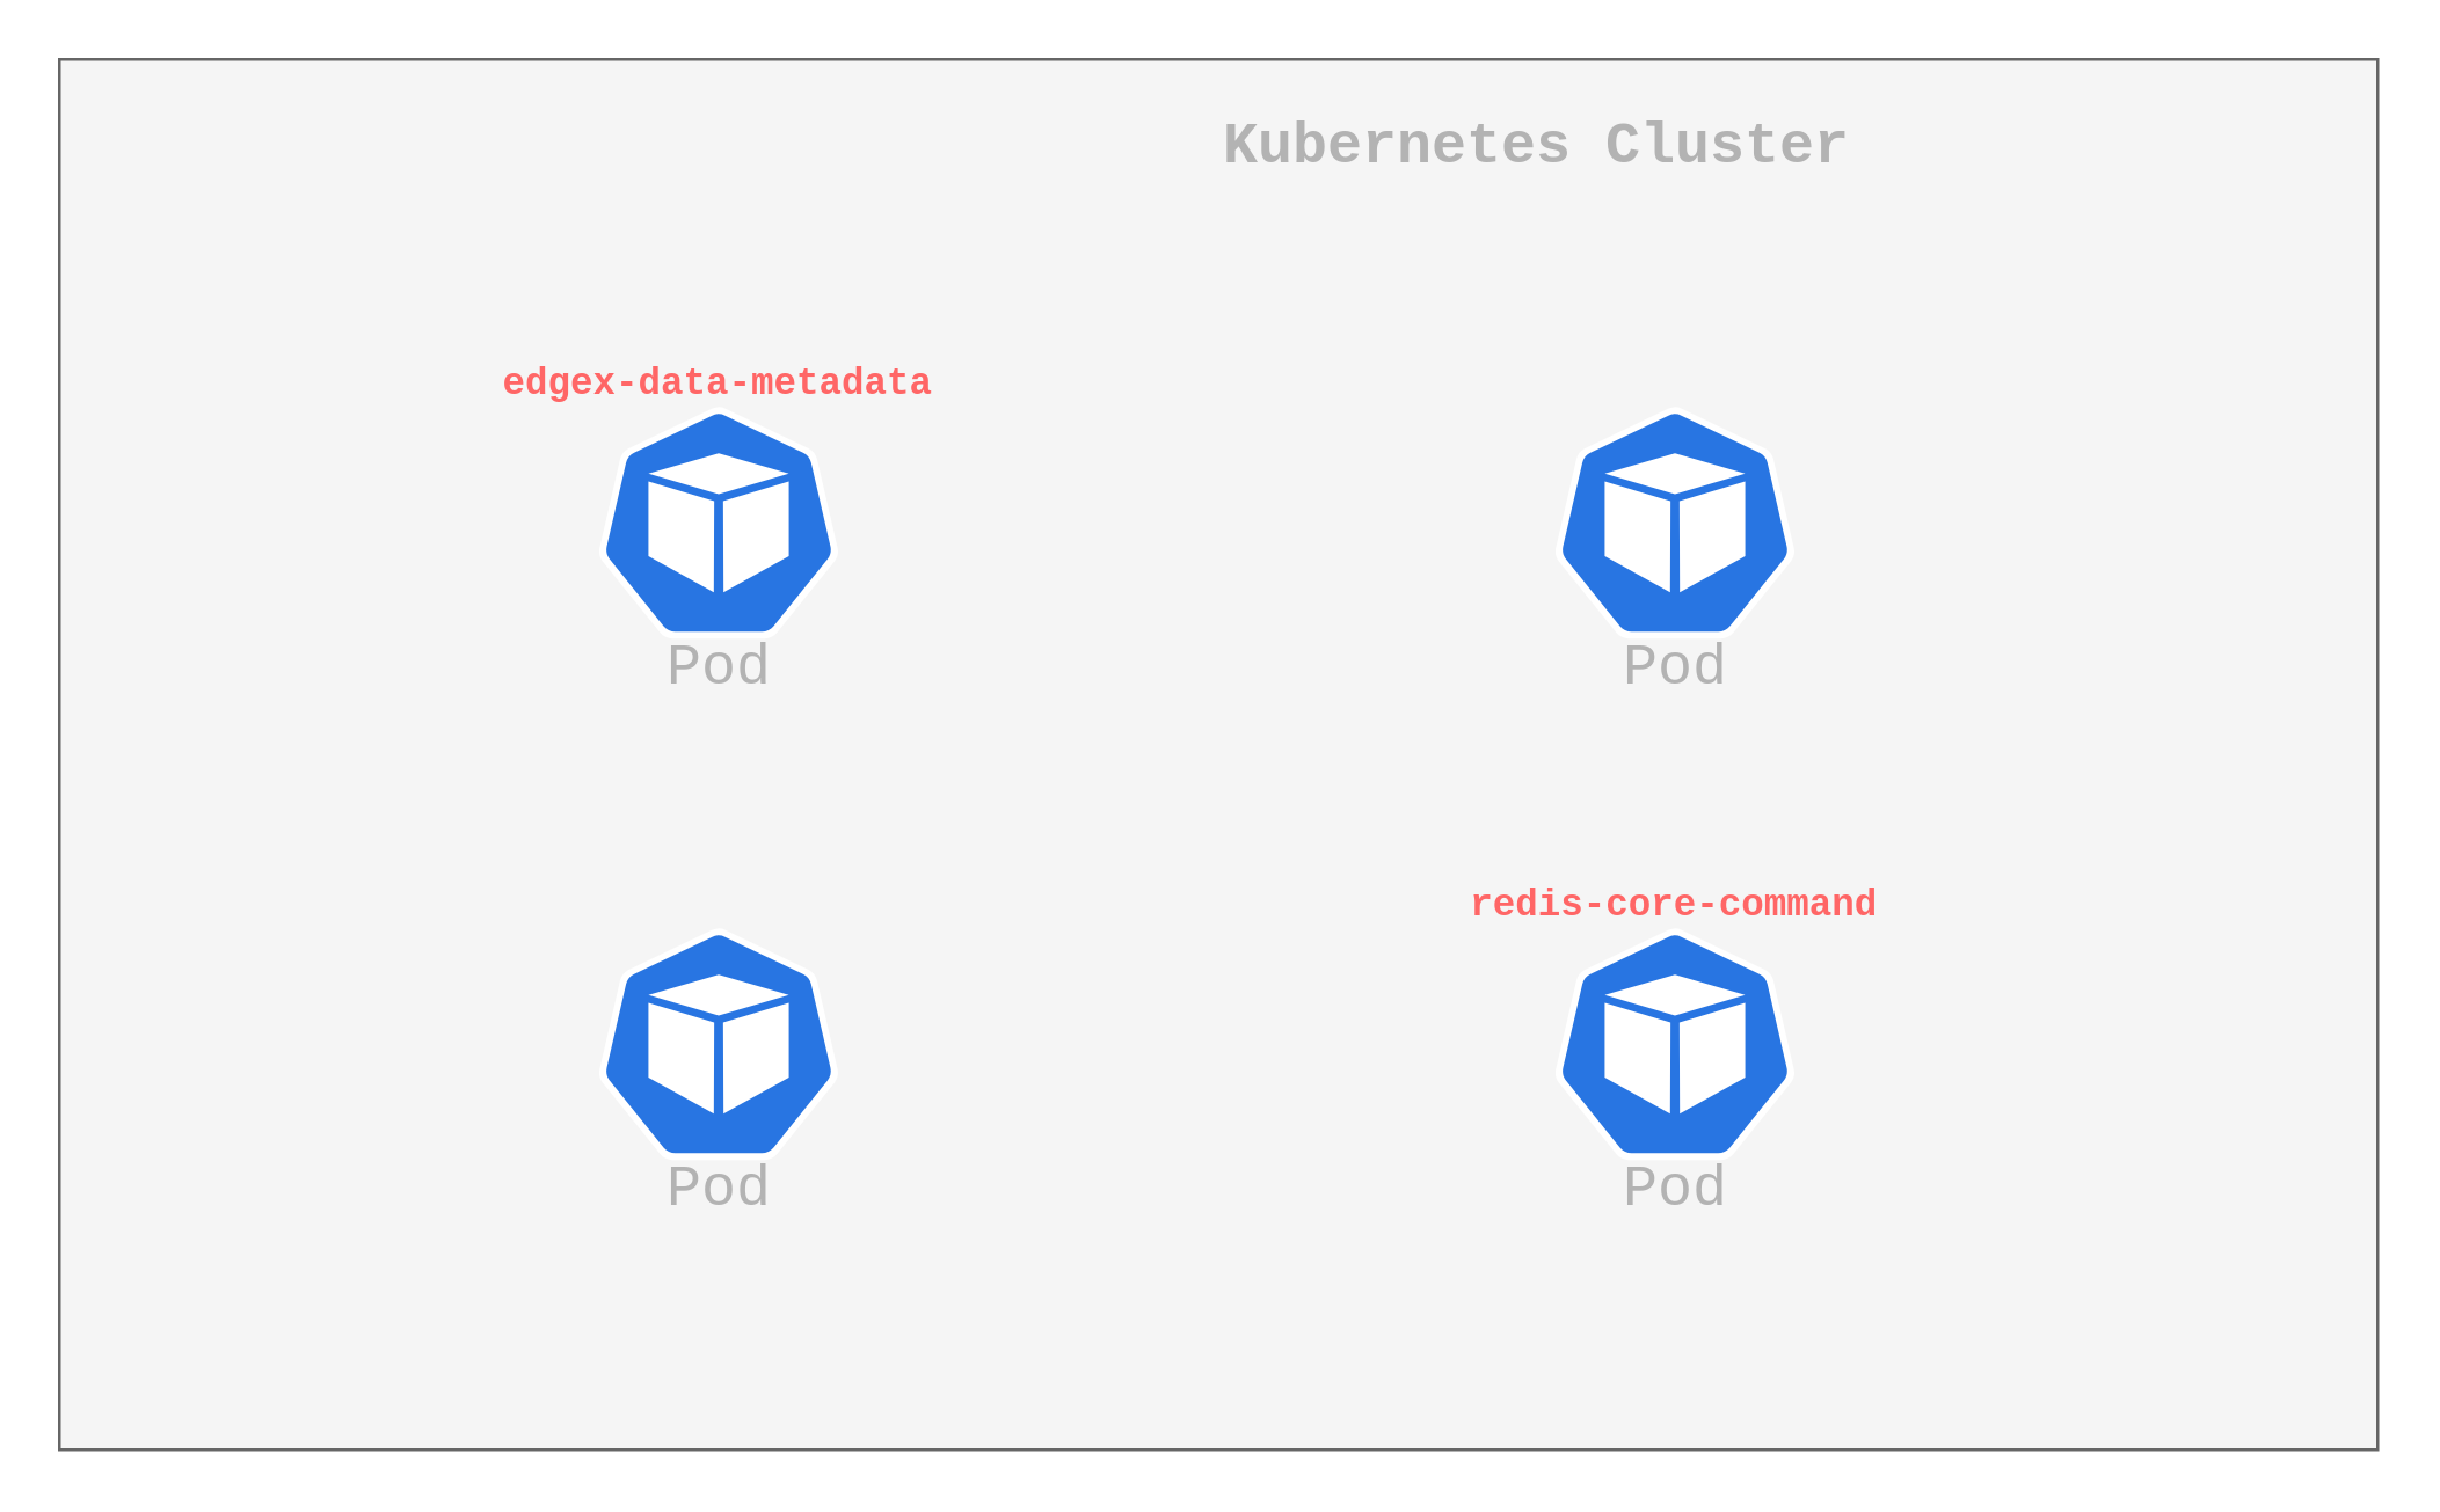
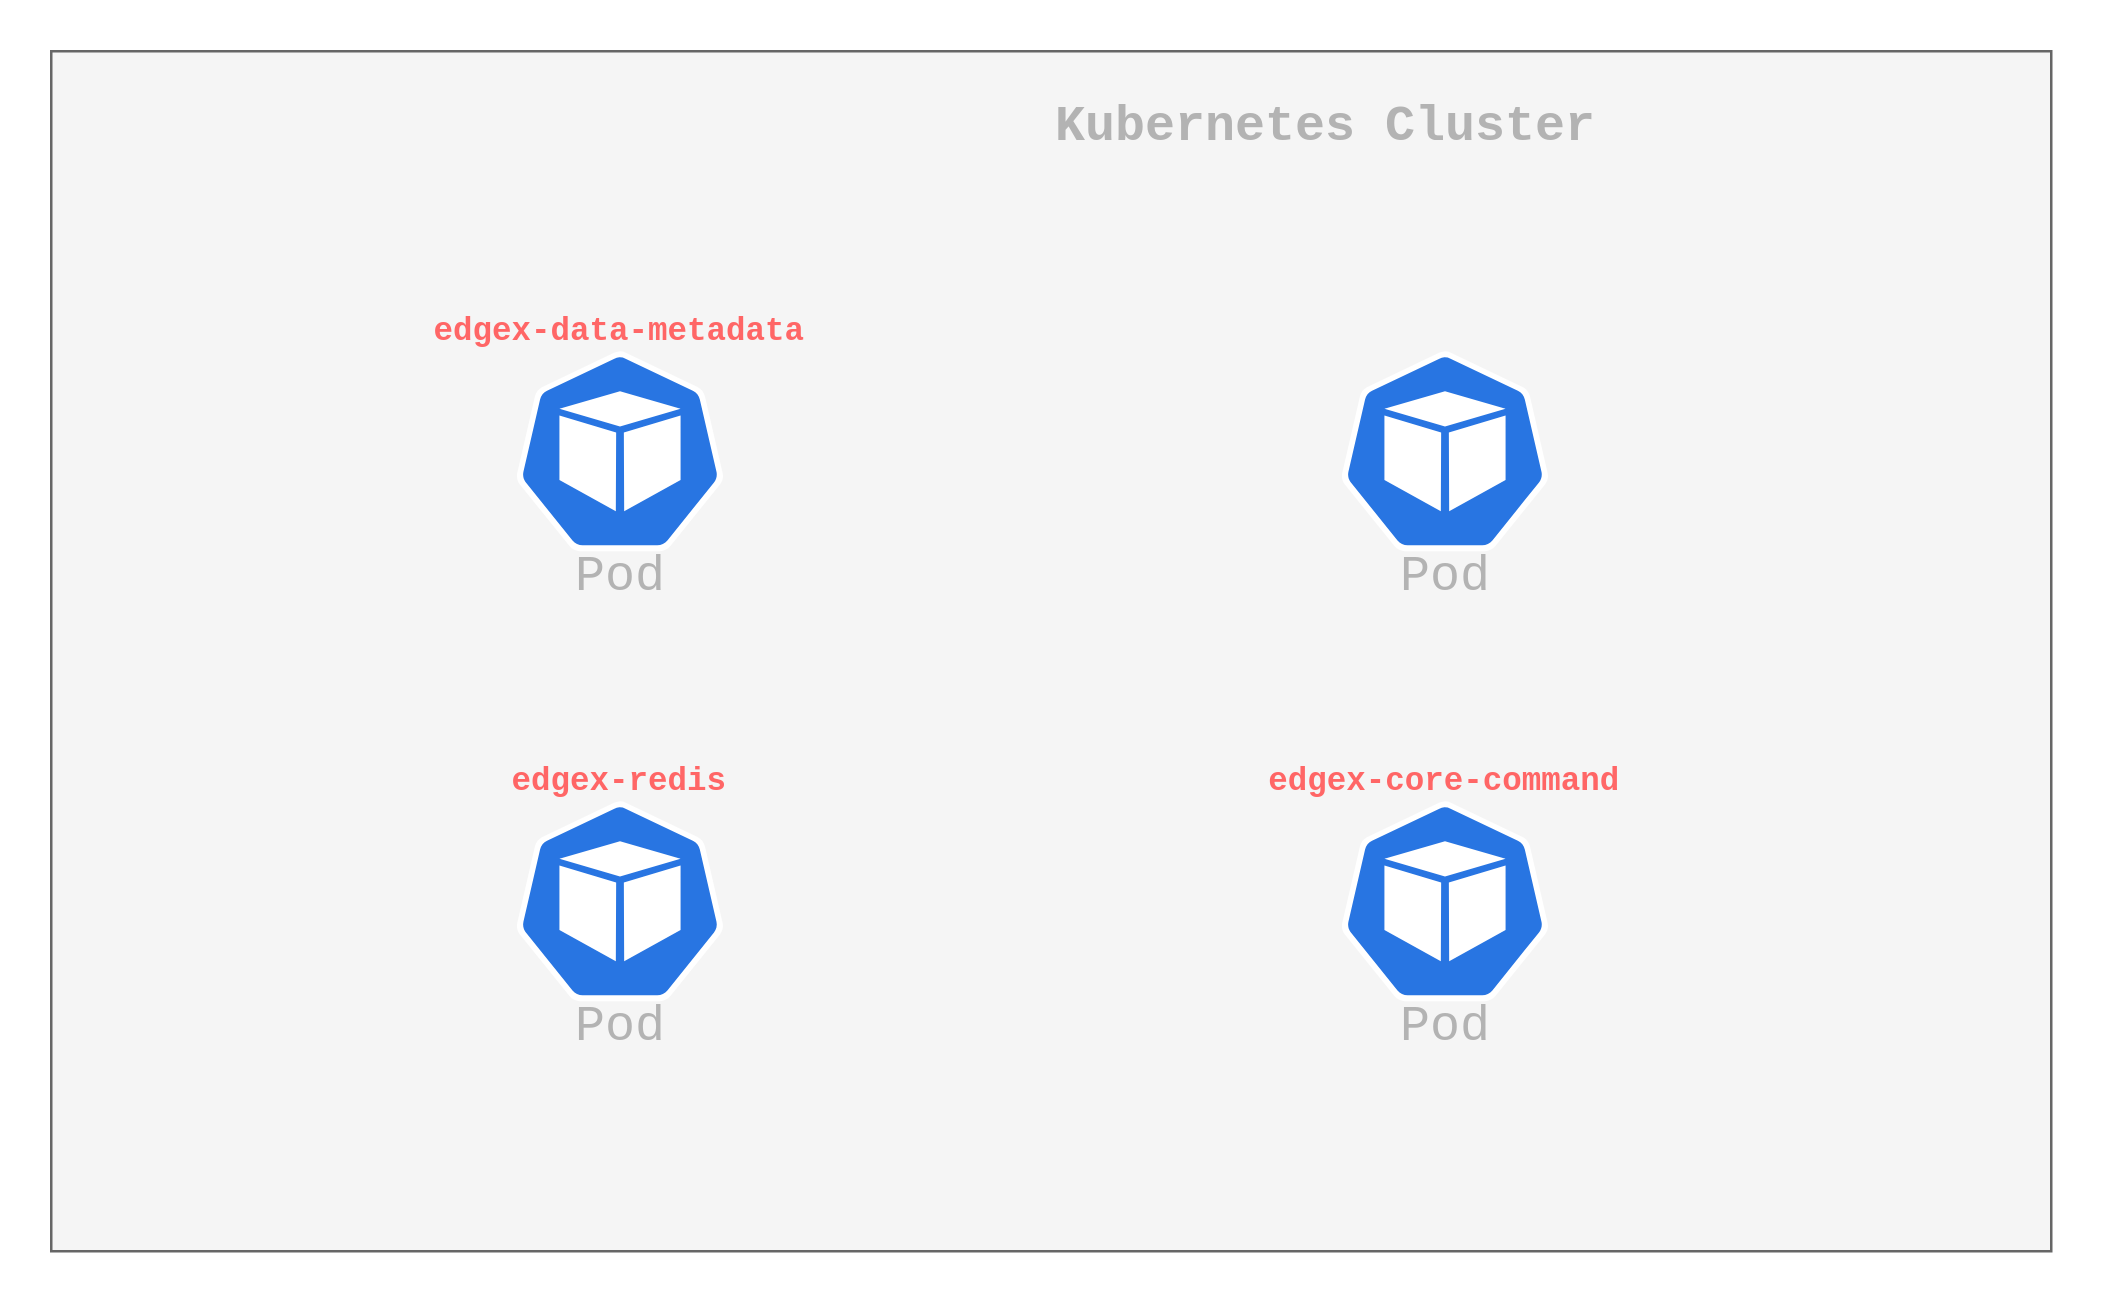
  <mxCell id="0" />
  <mxCell id="1" parent="0" />
  <mxCell id="2" value="" style="rounded=0;whiteSpace=wrap;html=1;fillColor=#f5f5f5;strokeColor=#666666;fontColor=#333333;" parent="1" vertex="1"><mxGeometry x="20" y="20" width="800" height="480" as="geometry" /></mxCell>
  <mxCell id="3" value="Kubernetes Cluster" style="text;html=1;strokeColor=none;fillColor=none;align=center;verticalAlign=middle;whiteSpace=wrap;rounded=0;fontFamily=Courier New;fontStyle=1;fontSize=20;fontColor=#B3B3B3;" parent="1" vertex="1"><mxGeometry x="400" y="35" width="260" height="30" as="geometry" /></mxCell>
  <mxCell id="4" value="" style="group" parent="1" vertex="1" connectable="0"><mxGeometry x="170" y="300" width="155" height="120" as="geometry" /></mxCell>
  <mxCell id="5" value="" style="group" parent="4" vertex="1" connectable="0"><mxGeometry x="32.5" y="20" width="90" height="100" as="geometry" /></mxCell>
  <mxCell id="6" value="" style="html=1;dashed=0;whitespace=wrap;fillColor=#2875E2;strokeColor=#ffffff;points=[[0.005,0.63,0],[0.1,0.2,0],[0.9,0.2,0],[0.5,0,0],[0.995,0.63,0],[0.72,0.99,0],[0.5,1,0],[0.28,0.99,0]];shape=mxgraph.kubernetes.icon;prIcon=pod;fontFamily=Courier New;fontSize=20;fontColor=#B3B3B3;" parent="5" vertex="1"><mxGeometry width="90" height="80" as="geometry" /></mxCell>
  <mxCell id="7" value="Pod" style="text;html=1;strokeColor=none;fillColor=none;align=center;verticalAlign=middle;whiteSpace=wrap;rounded=0;fontFamily=Courier New;fontSize=20;fontColor=#B3B3B3;" parent="5" vertex="1"><mxGeometry x="25" y="80" width="40" height="20" as="geometry" /></mxCell>
+ <mxCell id="8" value="&lt;font style=&quot;font-size: 13px&quot; color=&quot;#ff6666&quot;&gt;&lt;b&gt;edgex-redis&lt;/b&gt;&lt;/font&gt;" style="text;html=1;strokeColor=none;fillColor=none;align=center;verticalAlign=middle;whiteSpace=wrap;rounded=0;fontFamily=Courier New;fontSize=20;fontColor=#B3B3B3;" parent="4" vertex="1"><mxGeometry width="155" height="20" as="geometry" /></mxCell>
  <mxCell id="9" value="" style="group" parent="1" vertex="1" connectable="0"><mxGeometry x="170" y="120" width="155" height="120" as="geometry" /></mxCell>
  <mxCell id="10" value="" style="group" parent="9" vertex="1" connectable="0"><mxGeometry x="32.5" y="20" width="90" height="100" as="geometry" /></mxCell>
  <mxCell id="11" value="" style="html=1;dashed=0;whitespace=wrap;fillColor=#2875E2;strokeColor=#ffffff;points=[[0.005,0.63,0],[0.1,0.2,0],[0.9,0.2,0],[0.5,0,0],[0.995,0.63,0],[0.72,0.99,0],[0.5,1,0],[0.28,0.99,0]];shape=mxgraph.kubernetes.icon;prIcon=pod;fontFamily=Courier New;fontSize=20;fontColor=#B3B3B3;" parent="10" vertex="1"><mxGeometry width="90" height="80" as="geometry" /></mxCell>
  <mxCell id="12" value="Pod" style="text;html=1;strokeColor=none;fillColor=none;align=center;verticalAlign=middle;whiteSpace=wrap;rounded=0;fontFamily=Courier New;fontSize=20;fontColor=#B3B3B3;" parent="10" vertex="1"><mxGeometry x="25" y="80" width="40" height="20" as="geometry" /></mxCell>
  <mxCell id="13" value="&lt;font style=&quot;font-size: 13px&quot; color=&quot;#ff6666&quot;&gt;&lt;b&gt;edgex-data-metadata&lt;/b&gt;&lt;/font&gt;" style="text;html=1;strokeColor=none;fillColor=none;align=center;verticalAlign=middle;whiteSpace=wrap;rounded=0;fontFamily=Courier New;fontSize=20;fontColor=#B3B3B3;" parent="9" vertex="1"><mxGeometry width="155" height="20" as="geometry" /></mxCell>
  <mxCell id="14" value="" style="group" parent="1" vertex="1" connectable="0"><mxGeometry x="500" y="120" width="155" height="120" as="geometry" /></mxCell>
  <mxCell id="15" value="" style="group" parent="14" vertex="1" connectable="0"><mxGeometry x="32.5" y="20" width="90" height="100" as="geometry" /></mxCell>
  <mxCell id="16" value="" style="html=1;dashed=0;whitespace=wrap;fillColor=#2875E2;strokeColor=#ffffff;points=[[0.005,0.63,0],[0.1,0.2,0],[0.9,0.2,0],[0.5,0,0],[0.995,0.63,0],[0.72,0.99,0],[0.5,1,0],[0.28,0.99,0]];shape=mxgraph.kubernetes.icon;prIcon=pod;fontFamily=Courier New;fontSize=20;fontColor=#B3B3B3;" parent="15" vertex="1"><mxGeometry width="90" height="80" as="geometry" /></mxCell>
  <mxCell id="17" value="Pod" style="text;html=1;strokeColor=none;fillColor=none;align=center;verticalAlign=middle;whiteSpace=wrap;rounded=0;fontFamily=Courier New;fontSize=20;fontColor=#B3B3B3;" parent="15" vertex="1"><mxGeometry x="25" y="80" width="40" height="20" as="geometry" /></mxCell>
  <mxCell id="18" value="" style="group" parent="1" vertex="1" connectable="0"><mxGeometry x="500" y="300" width="155" height="120" as="geometry" /></mxCell>
  <mxCell id="19" value="" style="group" parent="18" vertex="1" connectable="0"><mxGeometry x="32.5" y="20" width="90" height="100" as="geometry" /></mxCell>
  <mxCell id="20" value="" style="html=1;dashed=0;whitespace=wrap;fillColor=#2875E2;strokeColor=#ffffff;points=[[0.005,0.63,0],[0.1,0.2,0],[0.9,0.2,0],[0.5,0,0],[0.995,0.63,0],[0.72,0.99,0],[0.5,1,0],[0.28,0.99,0]];shape=mxgraph.kubernetes.icon;prIcon=pod;fontFamily=Courier New;fontSize=20;fontColor=#B3B3B3;" parent="19" vertex="1"><mxGeometry width="90" height="80" as="geometry" /></mxCell>
  <mxCell id="21" value="Pod" style="text;html=1;strokeColor=none;fillColor=none;align=center;verticalAlign=middle;whiteSpace=wrap;rounded=0;fontFamily=Courier New;fontSize=20;fontColor=#B3B3B3;" parent="19" vertex="1"><mxGeometry x="25" y="80" width="40" height="20" as="geometry" /></mxCell>
- <mxCell id="22" value="&lt;font style=&quot;font-size: 13px&quot; color=&quot;#ff6666&quot;&gt;&lt;b&gt;redis-core-command&lt;/b&gt;&lt;/font&gt;" style="text;html=1;strokeColor=none;fillColor=none;align=center;verticalAlign=middle;whiteSpace=wrap;rounded=0;fontFamily=Courier New;fontSize=20;fontColor=#B3B3B3;" parent="18" vertex="1"><mxGeometry width="155" height="20" as="geometry" /></mxCell>
+ <mxCell id="22" value="&lt;font style=&quot;font-size: 13px&quot; color=&quot;#ff6666&quot;&gt;&lt;b&gt;edgex-core-command&lt;/b&gt;&lt;/font&gt;" style="text;html=1;strokeColor=none;fillColor=none;align=center;verticalAlign=middle;whiteSpace=wrap;rounded=0;fontFamily=Courier New;fontSize=20;fontColor=#B3B3B3;" parent="18" vertex="1"><mxGeometry width="155" height="20" as="geometry" /></mxCell>
